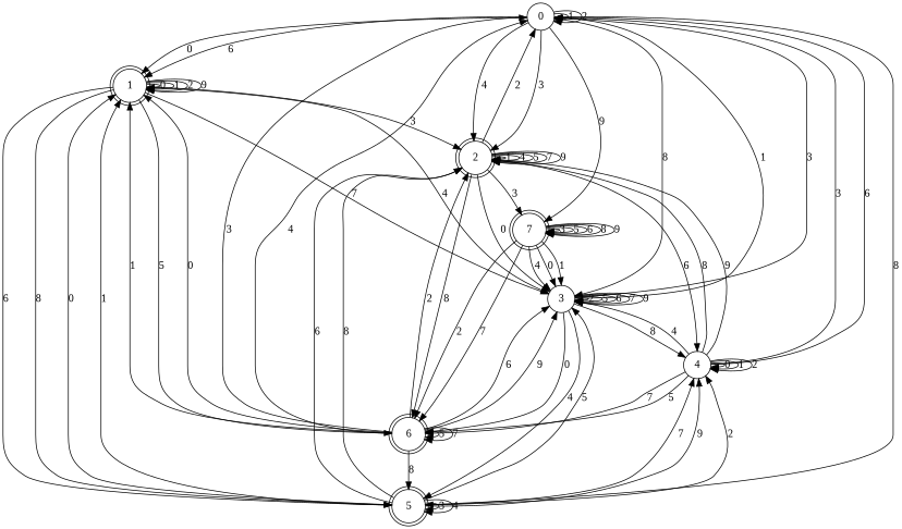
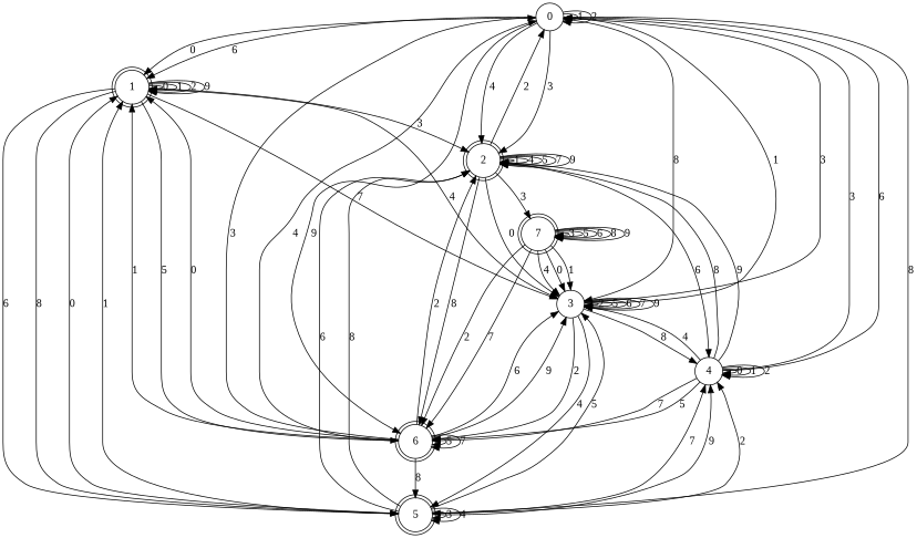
  digraph {
    fontname="Liberation Serif"
    node [fontname="Liberation Serif" shape=doublecircle]
    edge [fontname="Liberation Serif"]
    n1 [label=0 shape=circle]
    n2 [label=1]
    n3 [label=2]
    n4 [label=3 shape=circle]
    n5 [label=5]
    n6 [label=6]
    n7 [label=4 shape=circle]
    n8 [label=7]
    n1 -> n1 [label=1]
    n1 -> n1 [label=2]
    n1 -> n2 [label=0]
    n1 -> n2 [label=6]
    n1 -> n3 [label=3]
    n1 -> n3 [label=4]
    n1 -> n4 [label=8]
    n1 -> n5 [label=8]
-   n1 -> n8 [label=9]
+   n1 -> n6 [label=9]
    n2 -> n2 [label=0]
    n2 -> n2 [label=1]
    n2 -> n2 [label=2]
    n2 -> n2 [label=9]
    n2 -> n3 [label=3]
    n2 -> n4 [label=4]
    n2 -> n4 [label=7]
    n2 -> n5 [label=6]
    n2 -> n5 [label=8]
    n2 -> n6 [label=5]
    n3 -> n1 [label=2]
    n3 -> n3 [label=1]
    n3 -> n3 [label=4]
    n3 -> n3 [label=5]
    n3 -> n3 [label=7]
    n3 -> n3 [label=9]
    n3 -> n4 [label=0]
    n3 -> n6 [label=8]
    n3 -> n7 [label=6]
    n3 -> n8 [label=3]
    n4 -> n1 [label=1]
    n4 -> n1 [label=3]
    n4 -> n4 [label=2]
    n4 -> n4 [label=5]
    n4 -> n4 [label=6]
    n4 -> n4 [label=7]
    n4 -> n4 [label=9]
    n4 -> n5 [label=4]
-   n4 -> n6 [label=0]
+   n4 -> n6 [label=2]
    n4 -> n7 [label=8]
    n5 -> n2 [label=0]
    n5 -> n2 [label=1]
    n5 -> n3 [label=6]
    n5 -> n3 [label=8]
    n5 -> n4 [label=5]
    n5 -> n5 [label=3]
    n5 -> n5 [label=4]
    n5 -> n7 [label=2]
    n5 -> n7 [label=7]
    n5 -> n7 [label=9]
    n6 -> n1 [label=3]
    n6 -> n1 [label=4]
    n6 -> n2 [label=0]
    n6 -> n2 [label=1]
    n6 -> n3 [label=2]
    n6 -> n4 [label=6]
    n6 -> n4 [label=9]
    n6 -> n5 [label=8]
    n6 -> n6 [label=5]
    n6 -> n6 [label=7]
    n7 -> n1 [label=3]
    n7 -> n1 [label=6]
    n7 -> n3 [label=8]
    n7 -> n3 [label=9]
    n7 -> n4 [label=4]
    n7 -> n6 [label=5]
    n7 -> n6 [label=7]
    n7 -> n7 [label=0]
    n7 -> n7 [label=1]
    n7 -> n7 [label=2]
    n8 -> n4 [label=0]
    n8 -> n4 [label=1]
    n8 -> n4 [label=4]
    n8 -> n6 [label=2]
    n8 -> n6 [label=7]
    n8 -> n8 [label=3]
    n8 -> n8 [label=5]
    n8 -> n8 [label=6]
    n8 -> n8 [label=8]
    n8 -> n8 [label=9]
  }
